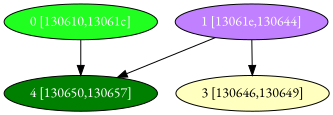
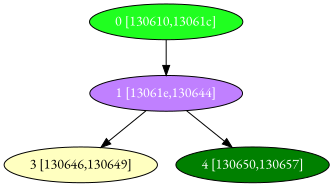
  digraph {
    fontname="EB Garamond"
    node [fontcolor="#ffffff" fontname="EB Garamond" shape=oval style=filled]
    edge [fontname="EB Garamond"]
    n1 [fillcolor="#20FF20" label="0 [130610,13061c]"]
    n2 [fillcolor="#C080FF" label="1 [13061e,130644]"]
    n3 [fillcolor="#FFFFC0" fontcolor="#000000" label="3 [130646,130649]"]
    n4 [fillcolor="#008000" label="4 [130650,130657]"]
-   n1 -> n4
+   n1 -> n2
    n2 -> n3
    n2 -> n4
  }
